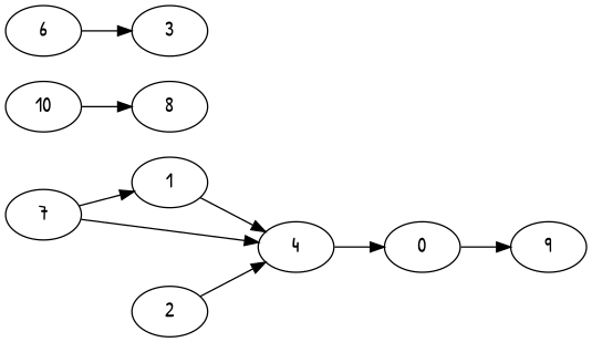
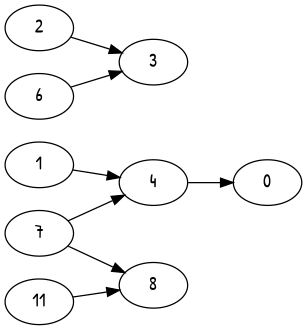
  digraph {
    fontname="Patrick Hand"
    rankdir=LR
    node [alpha=0.08 fontname="Patrick Hand"]
    edge [fontname="Patrick Hand"]
    1 [alpha=0.14 expect_size=4040182545321]
    4 [alpha=0.19 expect_size=1643500056499716096]
    n3 [alpha=0.16 expect_size=3229387132337676 label=0]
-   9 [expect_size=252313139525976]
    7 [alpha=0.11 expect_size=45059984911939]
    8 [alpha=0.06 expect_size=294931785169502208]
    2 [alpha=0.00 expect_size=416058152547952]
    3 [expect_size=1673262486139471]
    6 [alpha=0.05 expect_size=455952720436658176]
-   10 [alpha=0.02 expect_size=410795125736387]
+   10 [alpha=0.02 expect_size=410795125736387 label=11]
    1 -> 4
    4 -> n3
-   n3 -> 9
    7 -> 4
-   7 -> 1
-   2 -> 4
+   7 -> 8
+   2 -> 3
    6 -> 3
    10 -> 8
  }
